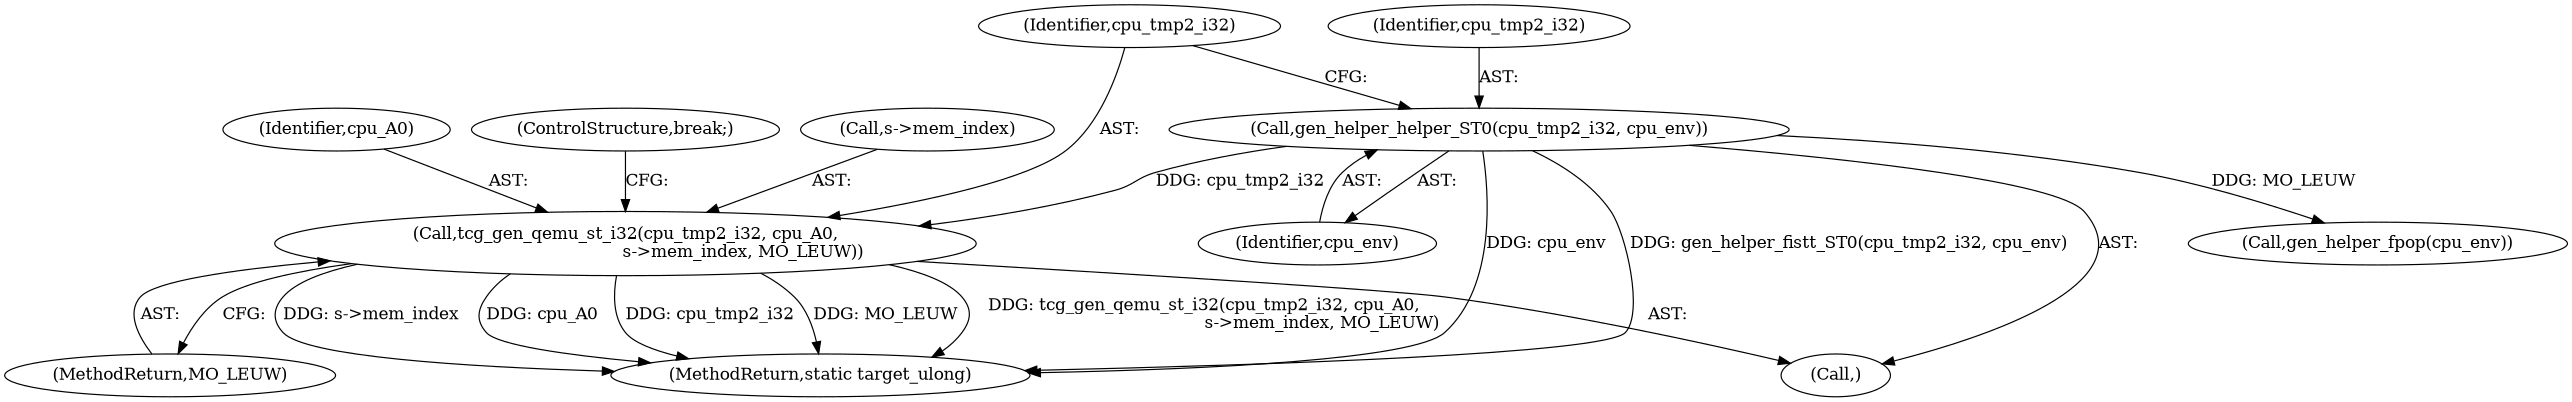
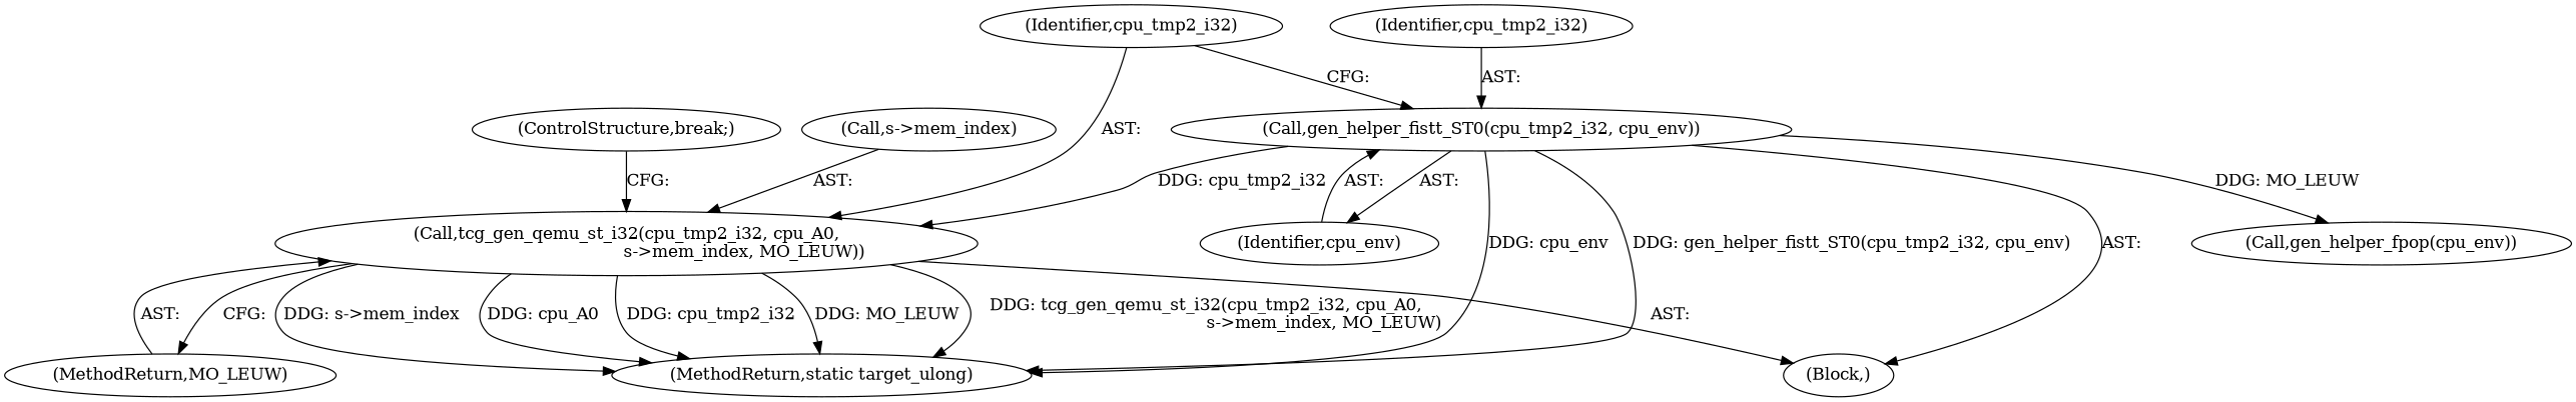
  digraph {
    n1 [label="(Call,tcg_gen_qemu_st_i32(cpu_tmp2_i32, cpu_A0,\n                                            s->mem_index, MO_LEUW))"]
    n2 [label="(MethodReturn,static target_ulong)"]
-   n3 [label="(Call,)"]
+   n3 [label="(Block,)"]
    n4 [label="(MethodReturn,MO_LEUW)"]
-   n5 [label="(Call,gen_helper_helper_ST0(cpu_tmp2_i32, cpu_env))"]
+   n5 [label="(Call,gen_helper_fistt_ST0(cpu_tmp2_i32, cpu_env))"]
    n6 [label="(Call,gen_helper_fpop(cpu_env))"]
    n7 [label="(Identifier,cpu_env)"]
    n8 [label="(ControlStructure,break;)"]
    n9 [label="(Identifier,cpu_tmp2_i32)"]
    n10 [label="(Identifier,cpu_tmp2_i32)"]
    n11 [label="(Call,s->mem_index)"]
-   n12 [label="(Identifier,cpu_A0)"]
    n1 -> n2 [label="DDG: s->mem_index"]
    n1 -> n2 [label="DDG: cpu_A0"]
    n1 -> n2 [label="DDG: cpu_tmp2_i32"]
    n1 -> n2 [label="DDG: MO_LEUW"]
    n1 -> n2 [label="DDG: tcg_gen_qemu_st_i32(cpu_tmp2_i32, cpu_A0,\n                                            s->mem_index, MO_LEUW)"]
    n1 -> n3 [label="AST: "]
    n1 -> n4 [label="CFG: "]
    n4 -> n1 [label="AST: "]
    n5 -> n1 [label="DDG: cpu_tmp2_i32"]
    n5 -> n2 [label="DDG: cpu_env"]
    n5 -> n2 [label="DDG: gen_helper_fistt_ST0(cpu_tmp2_i32, cpu_env)"]
    n5 -> n3 [label="AST: "]
    n5 -> n6 [label="DDG: MO_LEUW"]
    n5 -> n7 [label="AST: "]
    n7 -> n5 [label="AST: "]
    n8 -> n1 [label="CFG: "]
    n9 -> n5 [label="AST: "]
    n10 -> n1 [label="AST: "]
    n10 -> n5 [label="CFG: "]
    n11 -> n1 [label="AST: "]
-   n12 -> n1 [label="AST: "]
  }
